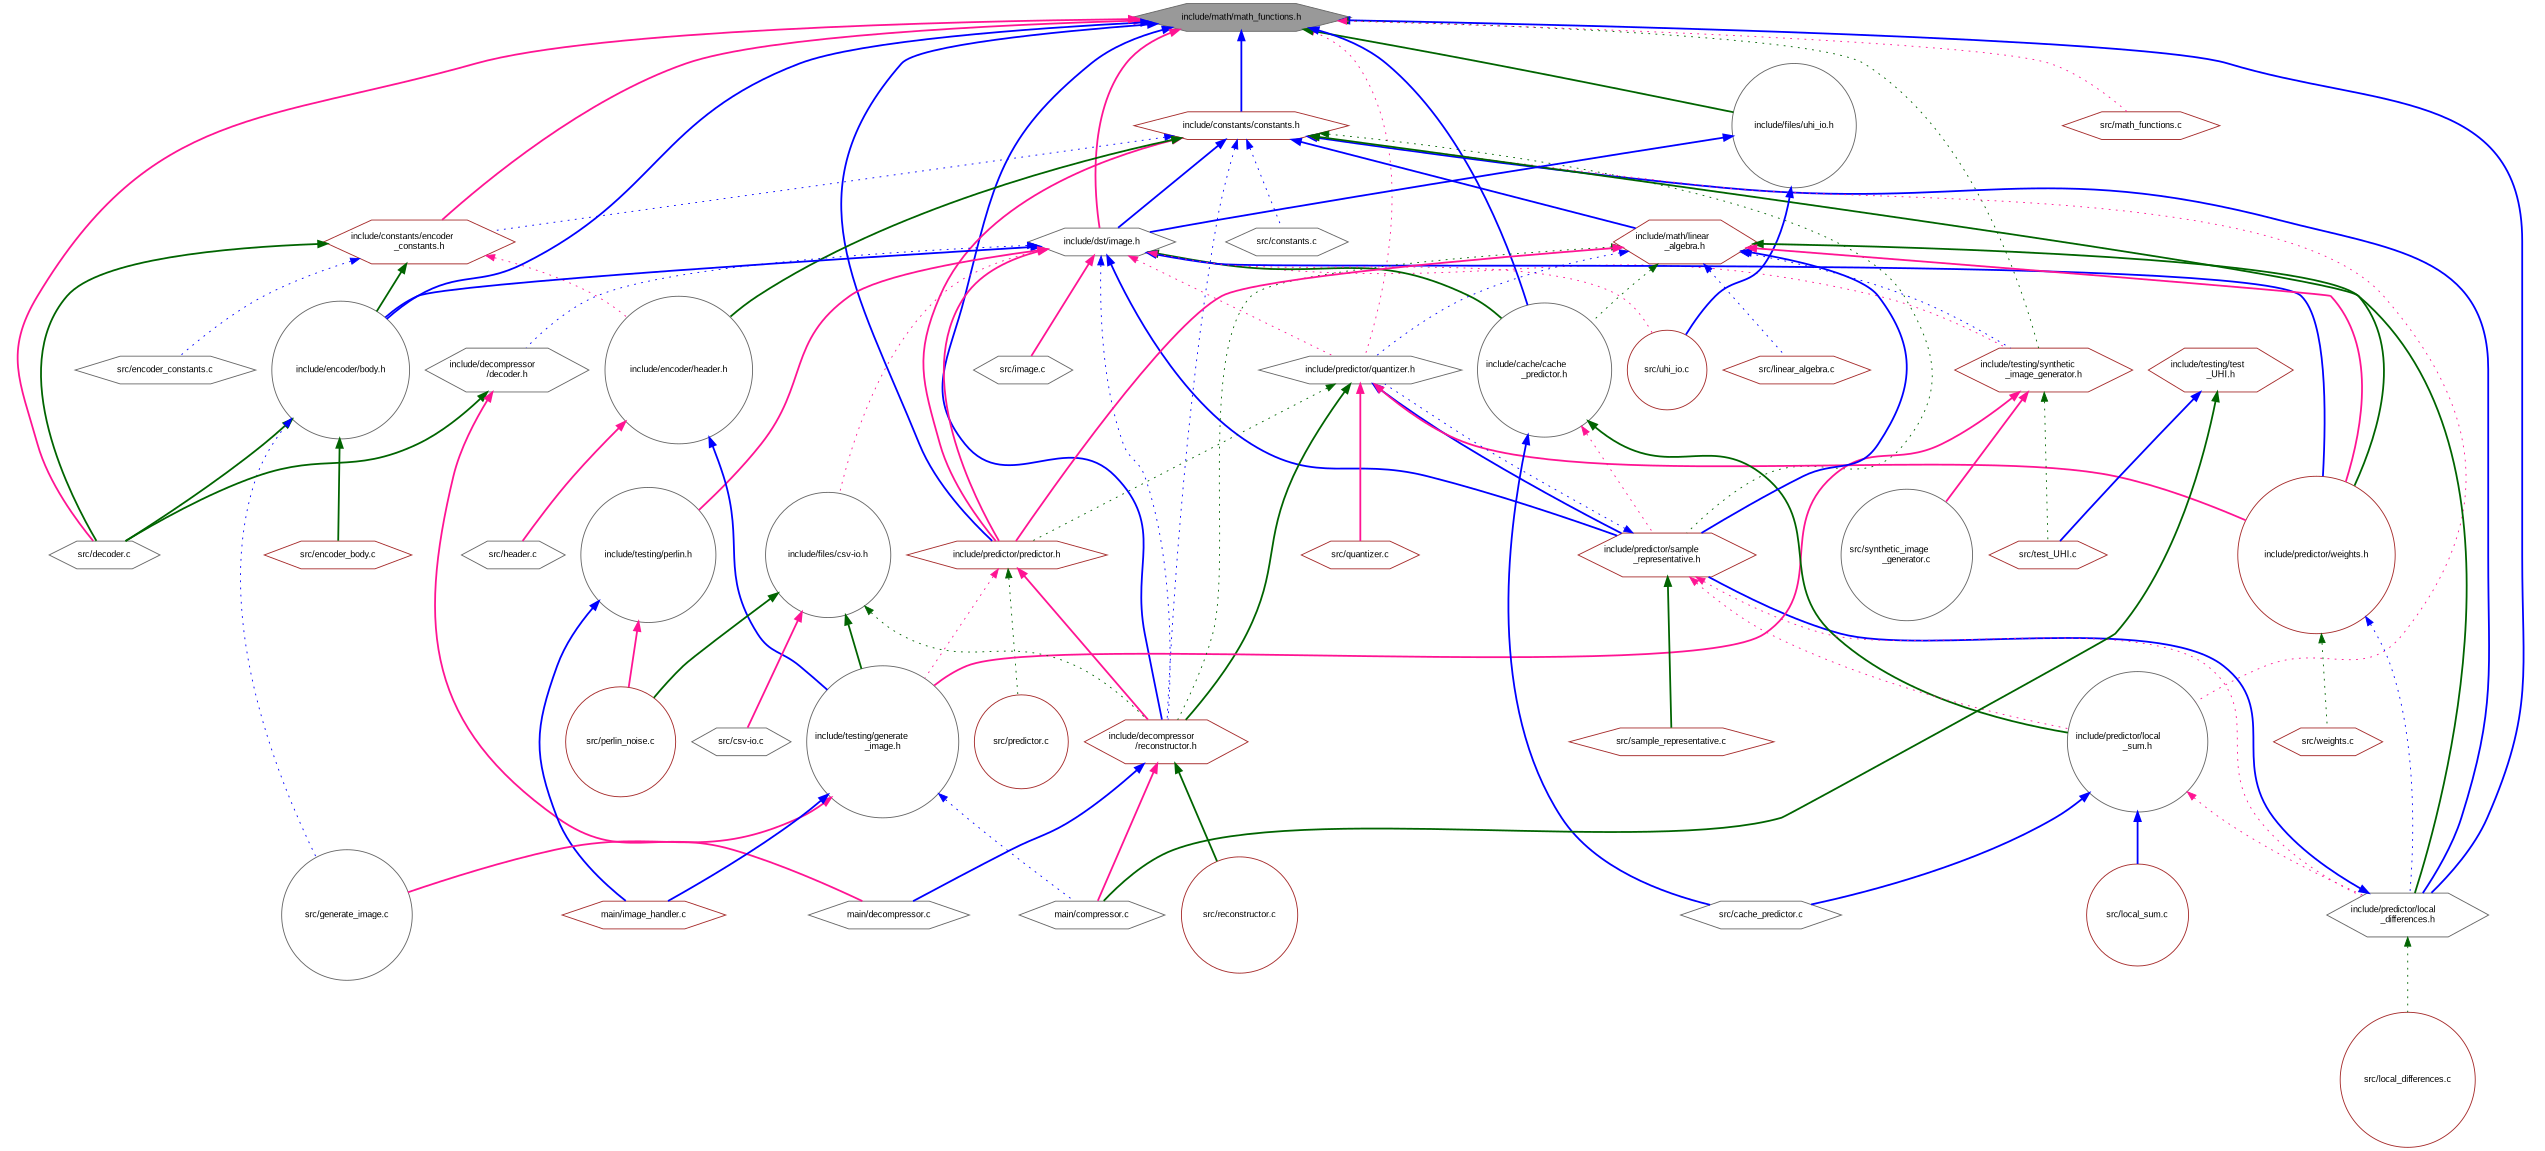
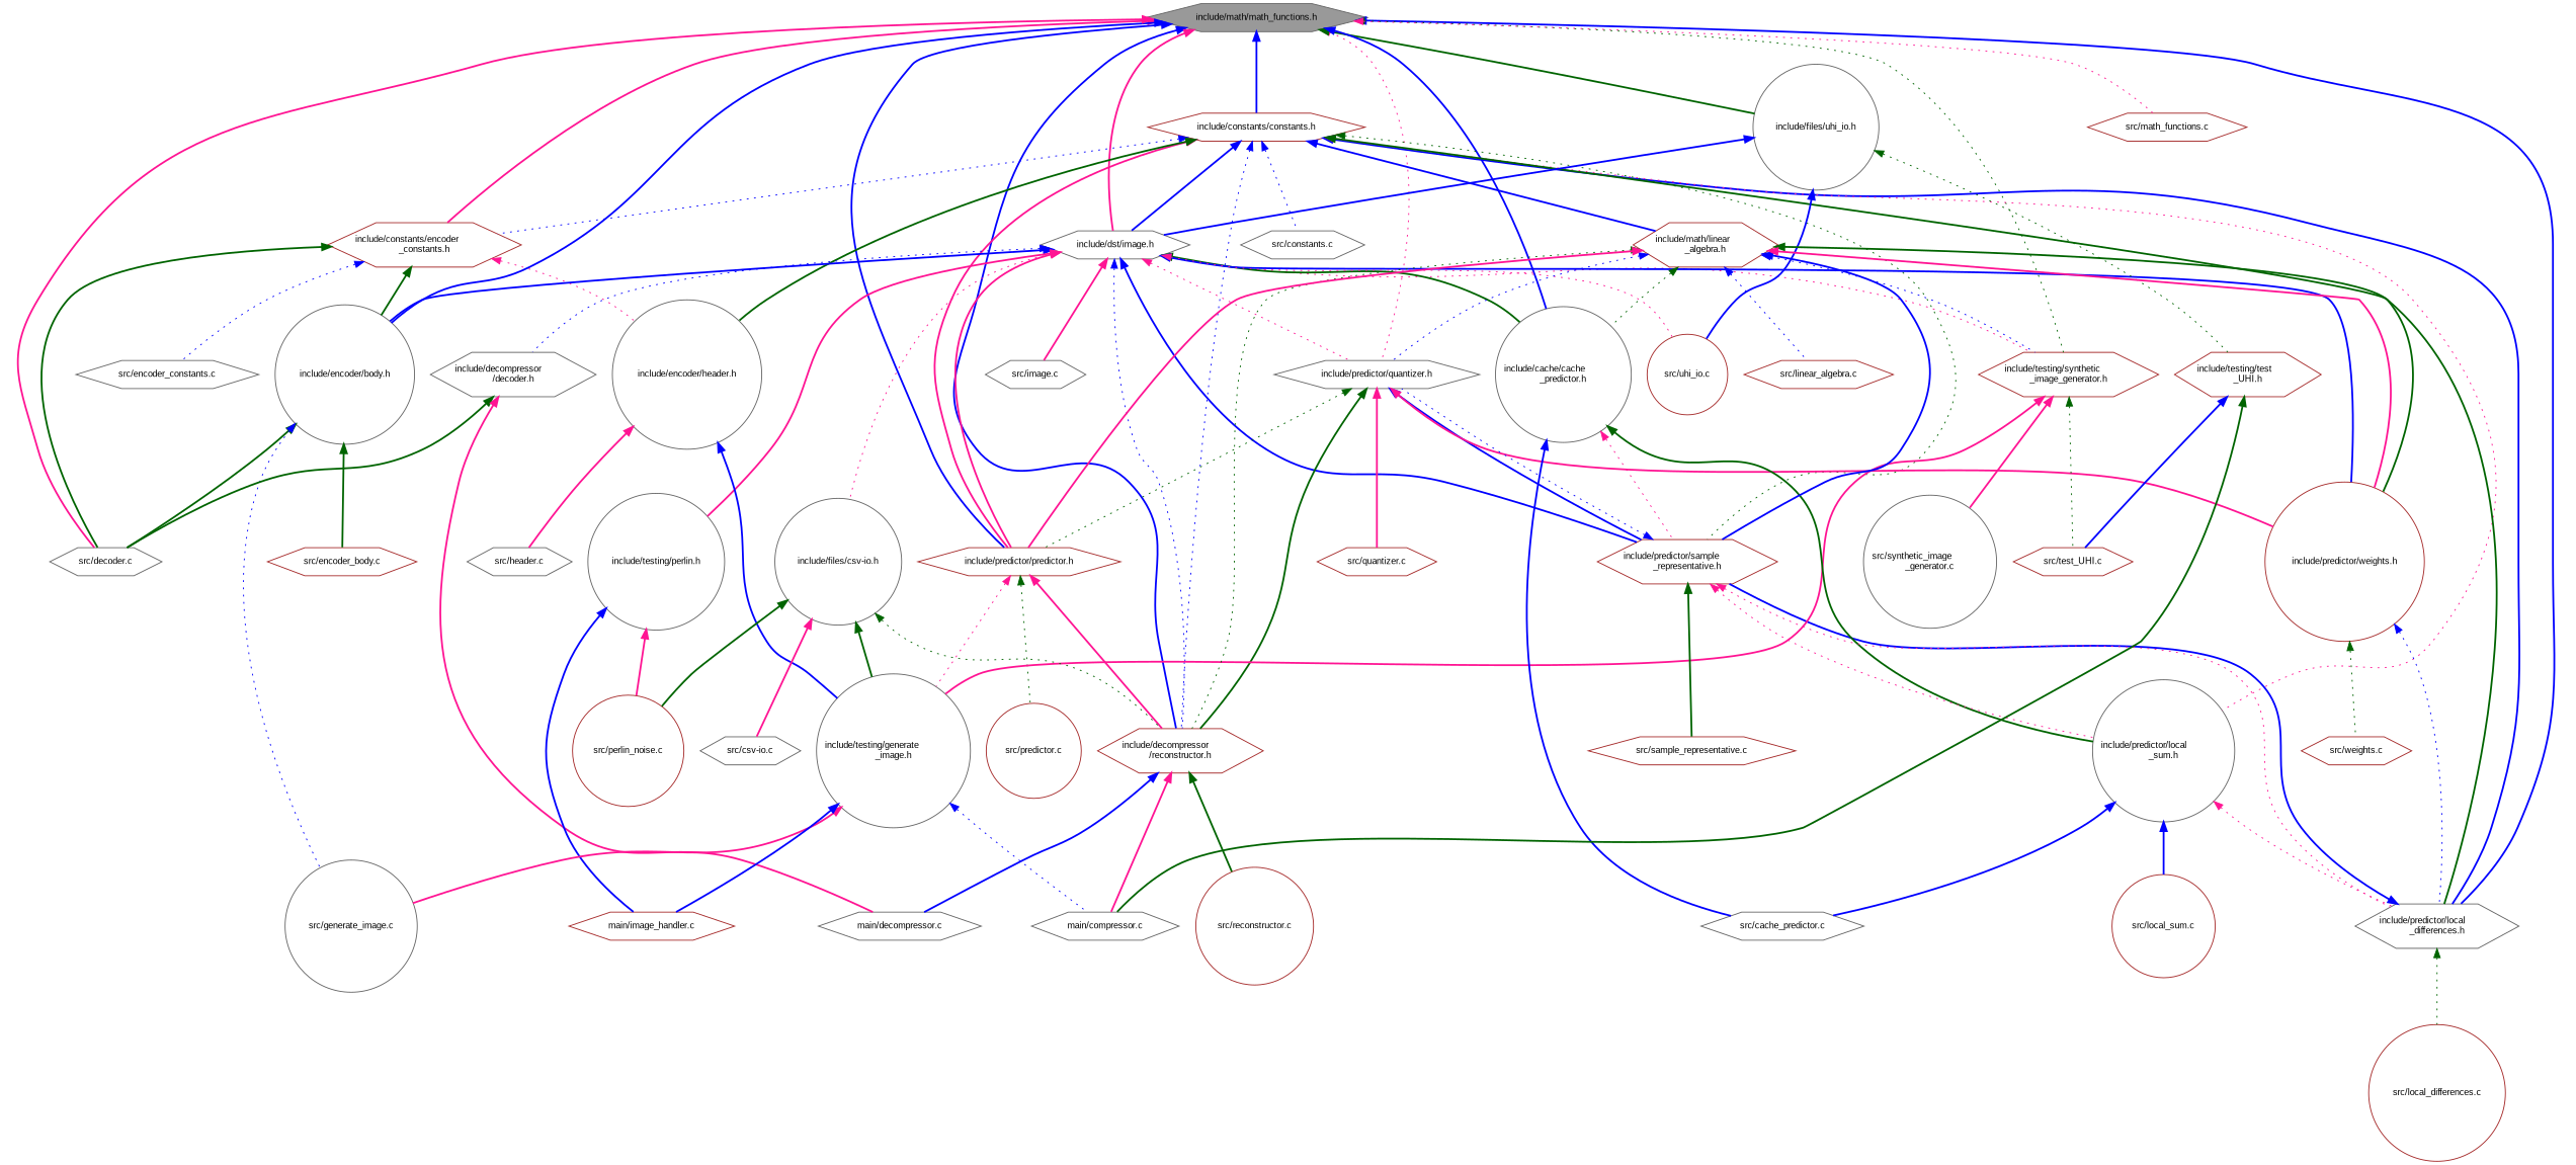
  digraph {
    fontname="Liberation Sans"
    node [color=gray40 fillcolor=white fontname="Liberation Sans" fontsize=10 shape=hexagon style=filled]
    edge [color=blue dir=back fontname="Liberation Sans" fontsize=10 labelfontname=Helvetica labelfontsize=10 style=bold]
    n1 [fillcolor=grey60 fontcolor=black height=0.2 label="include/math/math_functions.h" width=0.4]
    n2 [color=brown height=0.2 label="include/constants/constants.h" width=0.4]
    n3 [color=brown height=0.2 label="include/constants/encoder\l_constants.h" width=0.4]
    n4 [height=0.2 label="include/encoder/body.h" shape=circle width=0.4]
    n5 [height=0.2 label="src/decoder.c" width=0.4]
    n6 [color=brown height=0.2 label="include/decompressor\l/reconstructor.h" width=0.4]
    n7 [height=0.2 label="include/dst/image.h" width=0.4]
    n8 [height=0.2 label="include/predictor/local\l_differences.h" width=0.4]
    n9 [height=0.2 label="include/predictor/quantizer.h" width=0.4]
    n10 [color=brown height=0.2 label="include/predictor/predictor.h" width=0.4]
    n11 [color=brown height=0.2 label="include/testing/synthetic\l_image_generator.h" width=0.4]
    n12 [height=0.2 label="include/files/uhi_io.h" shape=circle width=0.4]
    n13 [color=brown height=0.2 label="src/math_functions.c" width=0.4]
    n14 [height=0.2 label="include/cache/cache\l_predictor.h" shape=circle width=0.4]
    n15 [color=brown height=0.2 label="include/math/linear\l_algebra.h" width=0.4]
    n16 [height=0.2 label="include/encoder/header.h" shape=circle width=0.4]
    n17 [height=0.2 label="include/predictor/local\l_sum.h" shape=circle width=0.4]
    n18 [color=brown height=0.2 label="include/predictor/sample\l_representative.h" width=0.4]
    n19 [color=brown height=0.2 label="include/predictor/weights.h" shape=circle width=0.4]
    n20 [height=0.2 label="src/constants.c" width=0.4]
    n21 [height=0.2 label="src/encoder_constants.c" width=0.4]
    n22 [color=brown height=0.2 label="src/encoder_body.c" width=0.4]
    n23 [height=0.2 label="src/generate_image.c" shape=circle width=0.4]
    n24 [height=0.2 label="main/compressor.c" width=0.4]
    n25 [height=0.2 label="main/decompressor.c" width=0.4]
    n26 [color=brown height=0.2 label="src/reconstructor.c" shape=circle width=0.4]
    n27 [height=0.2 label="include/decompressor\l/decoder.h" width=0.4]
    n28 [height=0.2 label="include/files/csv-io.h" shape=circle width=0.4]
    n29 [height=0.2 label="include/testing/perlin.h" shape=circle width=0.4]
    n30 [height=0.2 label="src/image.c" width=0.4]
    n31 [color=brown height=0.2 label="src/uhi_io.c" shape=circle width=0.4]
    n32 [color=brown height=0.2 label="src/local_differences.c" shape=circle width=0.4]
    n33 [color=brown height=0.2 label="src/quantizer.c" width=0.4]
    n34 [height=0.2 label="include/testing/generate\l_image.h" shape=circle width=0.4]
    n35 [color=brown height=0.2 label="src/predictor.c" shape=circle width=0.4]
    n36 [height=0.2 label="src/synthetic_image\l_generator.c" shape=circle width=0.4]
    n37 [color=brown height=0.2 label="src/test_UHI.c" width=0.4]
    n38 [color=brown height=0.2 label="src/linear_algebra.c" width=0.4]
    n39 [color=brown height=0.2 label="include/testing/test\l_UHI.h" width=0.4]
    n40 [height=0.2 label="src/header.c" width=0.4]
    n41 [height=0.2 label="src/cache_predictor.c" width=0.4]
    n42 [color=brown height=0.2 label="src/local_sum.c" shape=circle width=0.4]
    n43 [color=brown height=0.2 label="src/sample_representative.c" width=0.4]
    n44 [color=brown height=0.2 label="src/weights.c" width=0.4]
    n45 [color=brown height=0.2 label="main/image_handler.c" width=0.4]
    n46 [height=0.2 label="src/csv-io.c" width=0.4]
    n47 [color=brown height=0.2 label="src/perlin_noise.c" shape=circle width=0.4]
    n1 -> n2
    n1 -> n3 [color=deeppink]
    n1 -> n4
    n1 -> n5 [color=deeppink]
    n1 -> n6
    n1 -> n7 [color=deeppink]
    n1 -> n8
    n1 -> n9 [color=deeppink style=dotted]
    n1 -> n10
    n1 -> n11 [color=darkgreen style=dotted]
    n1 -> n12 [color=darkgreen]
    n1 -> n13 [color=deeppink style=dotted]
    n1 -> n14
    n2 -> n3 [style=dotted]
    n2 -> n6 [style=dotted]
    n2 -> n7
    n2 -> n8
    n2 -> n10 [color=deeppink]
    n2 -> n15
    n2 -> n16 [color=darkgreen]
    n2 -> n17 [color=deeppink style=dotted]
    n2 -> n18 [color=darkgreen style=dotted]
    n2 -> n19 [color=darkgreen]
    n2 -> n20 [style=dotted]
    n3 -> n4 [color=darkgreen]
    n3 -> n5 [color=darkgreen]
    n3 -> n16 [color=deeppink style=dotted]
    n3 -> n21 [style=dotted]
    n4 -> n5 [color=darkgreen]
    n4 -> n22 [color=darkgreen]
    n4 -> n23 [style=dotted]
    n6 -> n24 [color=deeppink]
    n6 -> n25
    n6 -> n26 [color=darkgreen]
    n7 -> n4
    n7 -> n6 [style=dotted]
    n7 -> n9 [color=deeppink style=dotted]
    n7 -> n10 [color=deeppink]
    n7 -> n11 [color=deeppink style=dotted]
    n7 -> n14 [color=darkgreen]
    n7 -> n18
    n7 -> n19
    n7 -> n27 [style=dotted]
    n7 -> n28 [color=deeppink style=dotted]
    n7 -> n29 [color=deeppink]
    n7 -> n30 [color=deeppink]
    n7 -> n31 [color=deeppink style=dotted]
    n8 -> n18
    n8 -> n32 [color=darkgreen style=dotted]
    n9 -> n6 [color=darkgreen]
    n9 -> n10 [color=darkgreen style=dotted]
    n9 -> n18
    n9 -> n19 [color=deeppink]
    n9 -> n33 [color=deeppink]
    n10 -> n6 [color=deeppink]
    n10 -> n34 [color=deeppink style=dotted]
    n10 -> n35 [color=darkgreen style=dotted]
    n11 -> n34 [color=deeppink]
    n11 -> n36 [color=deeppink]
    n11 -> n37 [color=darkgreen style=dotted]
    n12 -> n7
    n12 -> n31
+   n12 -> n39 [color=darkgreen style=dotted]
    n14 -> n17 [color=darkgreen]
    n14 -> n18 [color=deeppink style=dotted]
    n14 -> n41
    n15 -> n6 [color=darkgreen style=dotted]
    n15 -> n8 [color=darkgreen]
    n15 -> n9 [style=dotted]
    n15 -> n10 [color=deeppink]
    n15 -> n11 [style=dotted]
    n15 -> n14 [color=darkgreen style=dotted]
    n15 -> n18
    n15 -> n19 [color=deeppink]
    n15 -> n38 [style=dotted]
    n16 -> n34
    n16 -> n40 [color=deeppink]
    n17 -> n8 [color=deeppink style=dotted]
    n17 -> n41
    n17 -> n42
    n18 -> n8 [color=deeppink style=dotted]
    n18 -> n9 [style=dotted]
    n18 -> n17 [color=deeppink style=dotted]
    n18 -> n43 [color=darkgreen]
    n19 -> n8 [style=dotted]
    n19 -> n44 [color=darkgreen style=dotted]
    n27 -> n5 [color=darkgreen]
    n27 -> n25 [color=deeppink]
    n28 -> n6 [color=darkgreen style=dotted]
    n28 -> n34 [color=darkgreen]
    n28 -> n46 [color=deeppink]
    n28 -> n47 [color=darkgreen]
    n29 -> n45
    n29 -> n47 [color=deeppink]
    n34 -> n23 [color=deeppink]
    n34 -> n24 [style=dotted]
    n34 -> n45
    n39 -> n24 [color=darkgreen]
    n39 -> n37
  }
